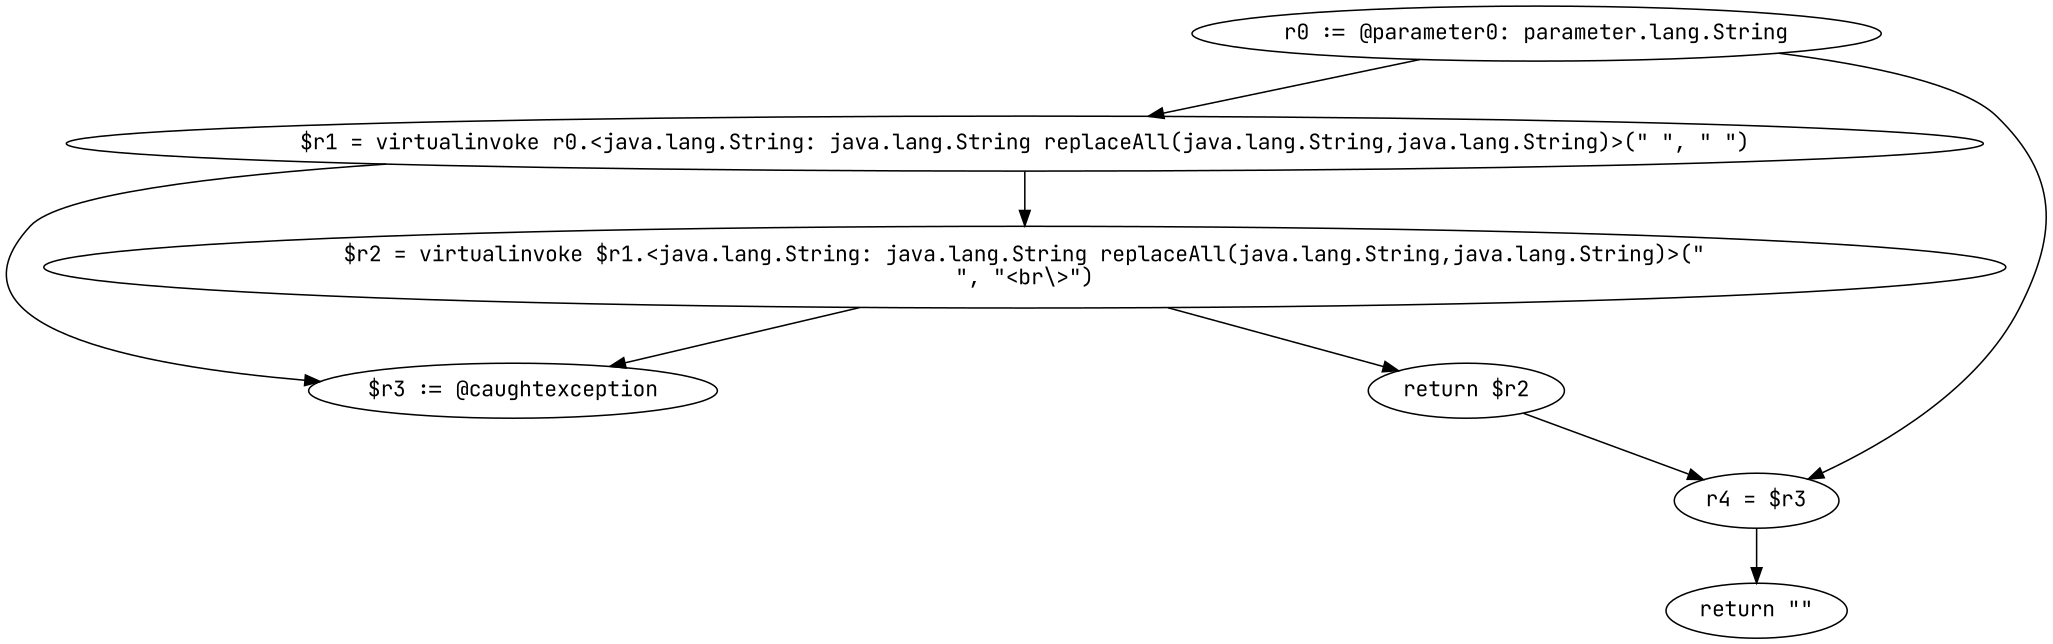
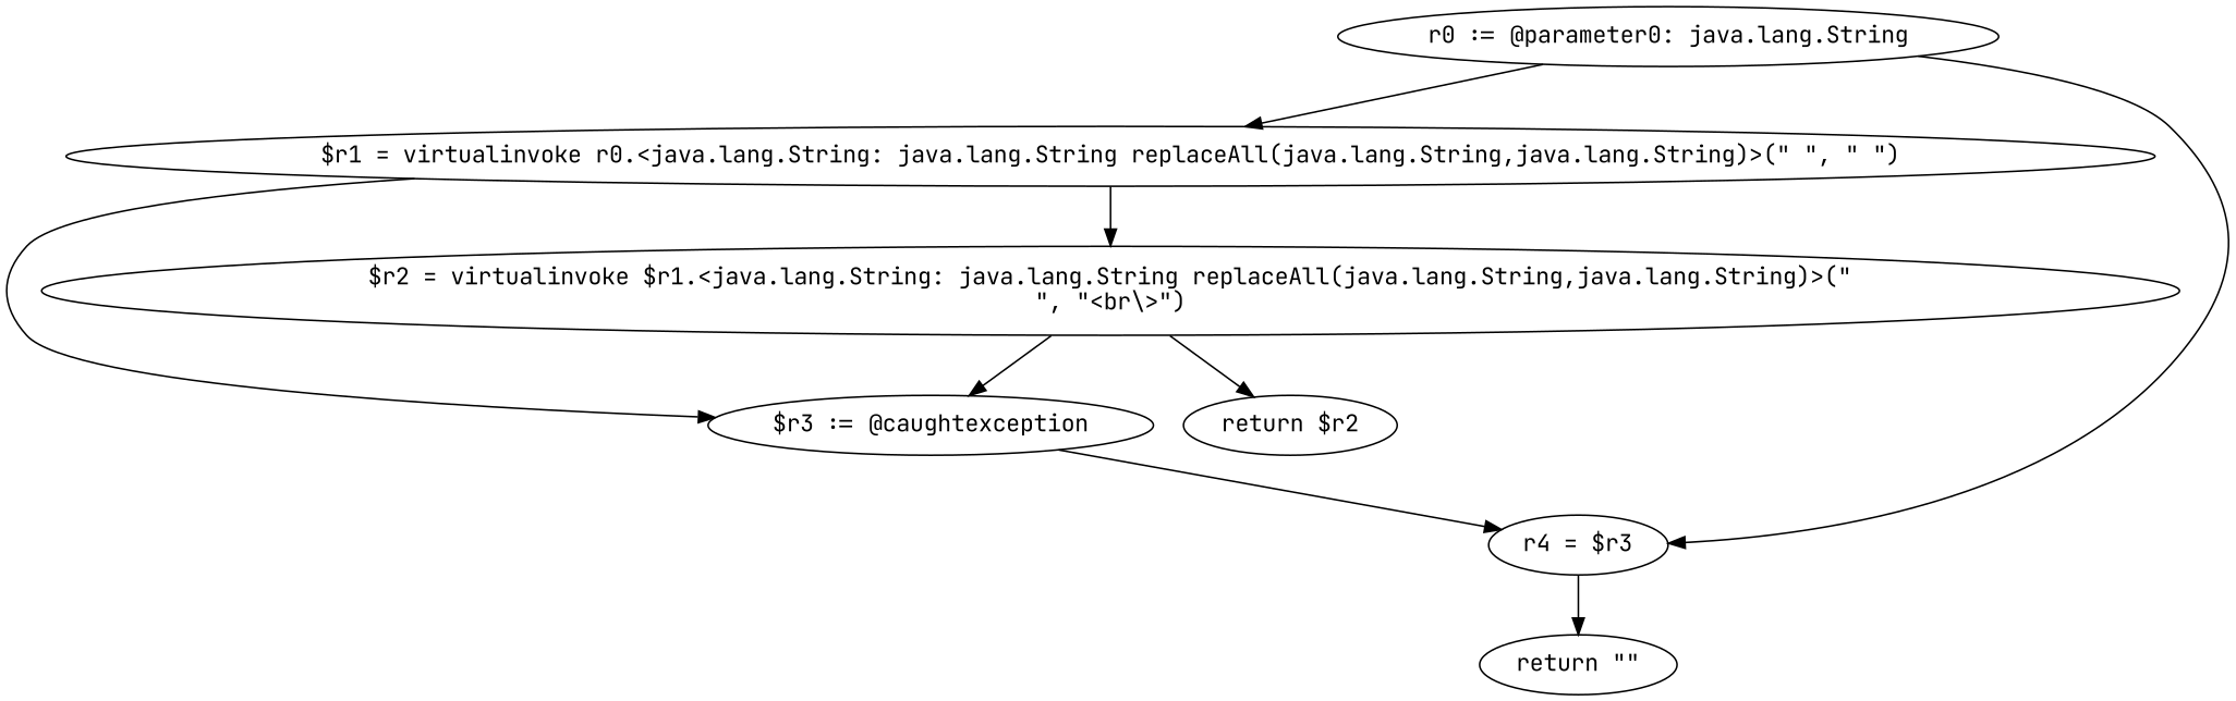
  digraph {
    fontname="JetBrains Mono"
    node [fontname="JetBrains Mono"]
    edge [fontname="JetBrains Mono"]
-   "r0 := @parameter0: java.lang.String" [label="r0 := @parameter0: parameter.lang.String"]
+   "r0 := @parameter0: java.lang.String"
    "$r1 = virtualinvoke r0.<java.lang.String: java.lang.String replaceAll(java.lang.String,java.lang.String)>(\" \", \"&nbsp;\")"
    "r4 = $r3"
    "$r3 := @caughtexception"
    "$r2 = virtualinvoke $r1.<java.lang.String: java.lang.String replaceAll(java.lang.String,java.lang.String)>(\"\n\", \"<br\\>\")"
    "return $r2"
    "return \"\""
    "r0 := @parameter0: java.lang.String" -> "$r1 = virtualinvoke r0.<java.lang.String: java.lang.String replaceAll(java.lang.String,java.lang.String)>(\" \", \"&nbsp;\")"
    "r0 := @parameter0: java.lang.String" -> "r4 = $r3"
    "$r1 = virtualinvoke r0.<java.lang.String: java.lang.String replaceAll(java.lang.String,java.lang.String)>(\" \", \"&nbsp;\")" -> "$r3 := @caughtexception"
    "$r1 = virtualinvoke r0.<java.lang.String: java.lang.String replaceAll(java.lang.String,java.lang.String)>(\" \", \"&nbsp;\")" -> "$r2 = virtualinvoke $r1.<java.lang.String: java.lang.String replaceAll(java.lang.String,java.lang.String)>(\"\n\", \"<br\\>\")"
    "r4 = $r3" -> "return \"\""
-   "return $r2" -> "r4 = $r3"
+   "$r3 := @caughtexception" -> "r4 = $r3"
    "$r2 = virtualinvoke $r1.<java.lang.String: java.lang.String replaceAll(java.lang.String,java.lang.String)>(\"\n\", \"<br\\>\")" -> "$r3 := @caughtexception"
    "$r2 = virtualinvoke $r1.<java.lang.String: java.lang.String replaceAll(java.lang.String,java.lang.String)>(\"\n\", \"<br\\>\")" -> "return $r2"
  }
